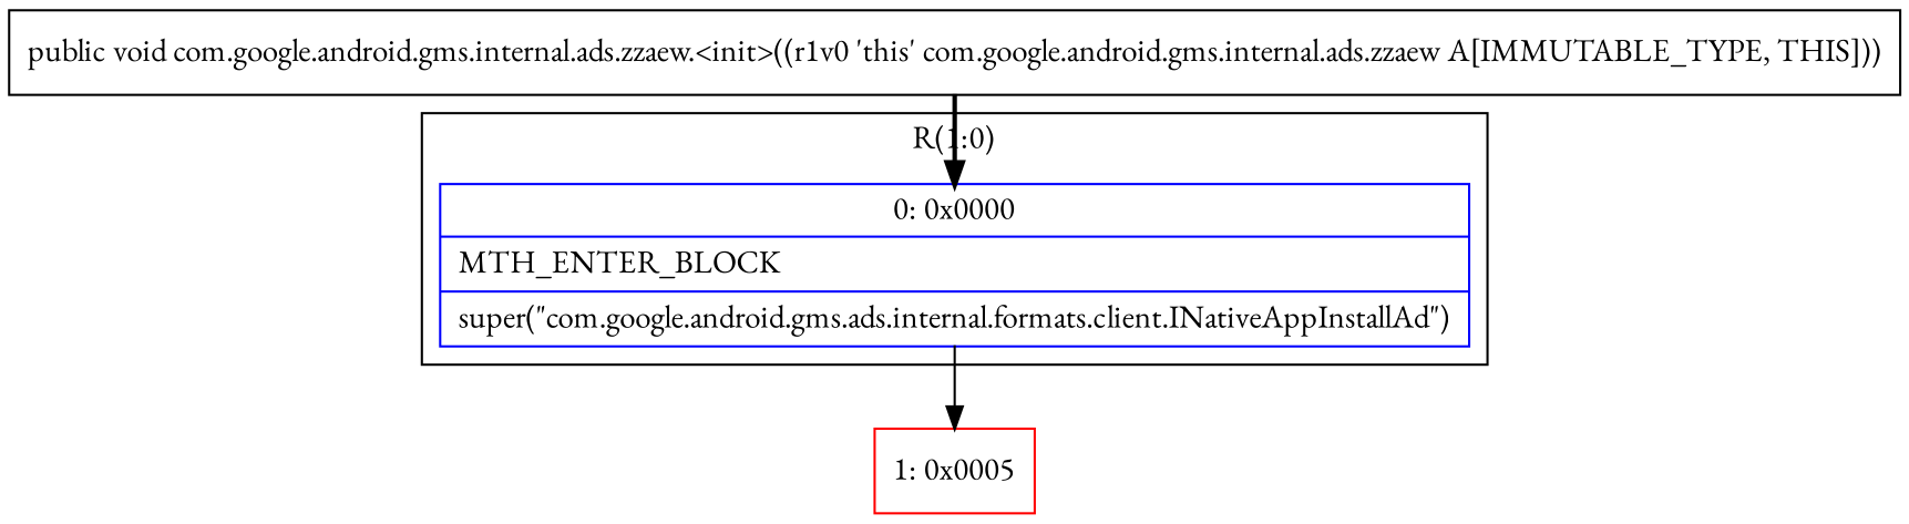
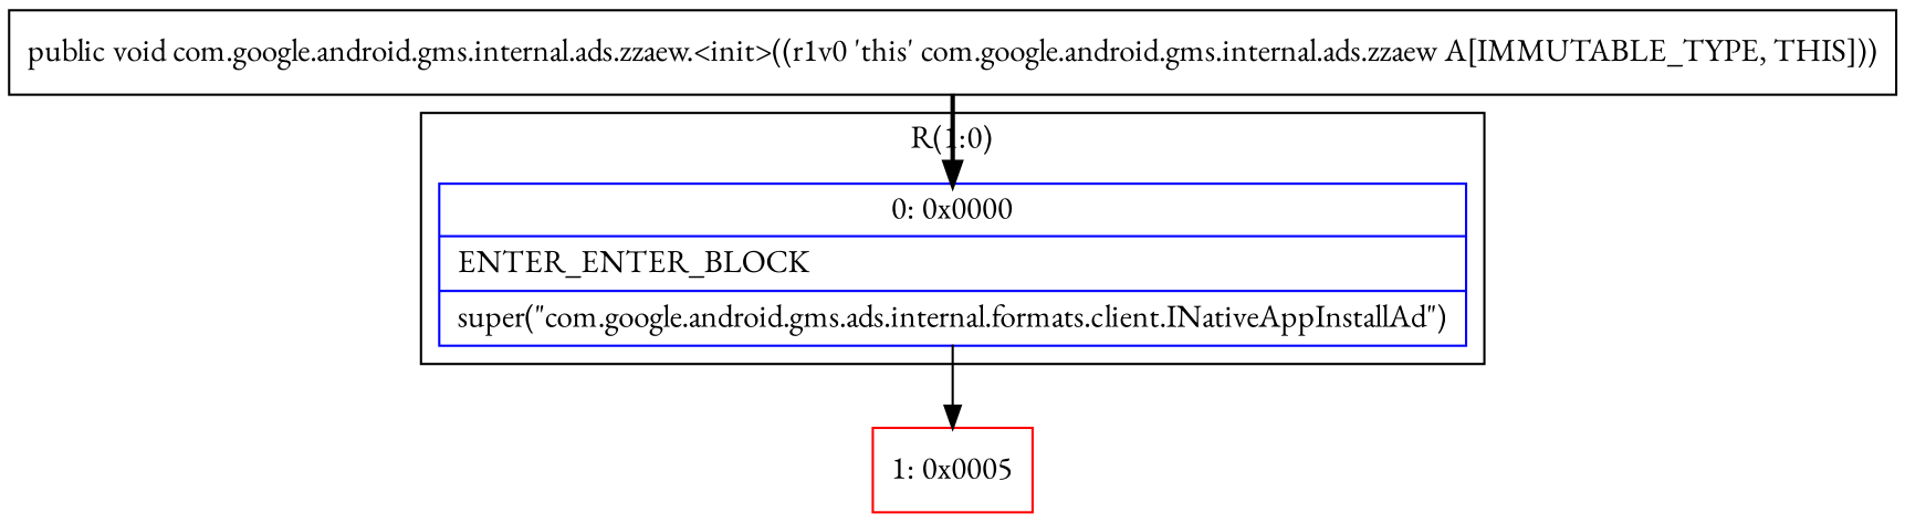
  digraph {
    fontname="EB Garamond"
    node [shape=record fontname="EB Garamond"]
    edge [fontname="EB Garamond"]
-   n1 [color=blue label="{0\:\ 0x0000|MTH_ENTER_BLOCK\l|super(\"com.google.android.gms.ads.internal.formats.client.INativeAppInstallAd\")\l}"]
+   n1 [color=blue label="{0\:\ 0x0000|ENTER_ENTER_BLOCK\l|super(\"com.google.android.gms.ads.internal.formats.client.INativeAppInstallAd\")\l}"]
    n2 [color=red label="{1\:\ 0x0005}"]
    n3 [label="{public void com.google.android.gms.internal.ads.zzaew.\<init\>((r1v0 'this' com.google.android.gms.internal.ads.zzaew A[IMMUTABLE_TYPE, THIS])) }"]
    subgraph cluster_1 {
      label="R(1:0)"
      n1
    }
    n1 -> n2 [style=solid]
    n3 -> n1 [style=bold]
  }
